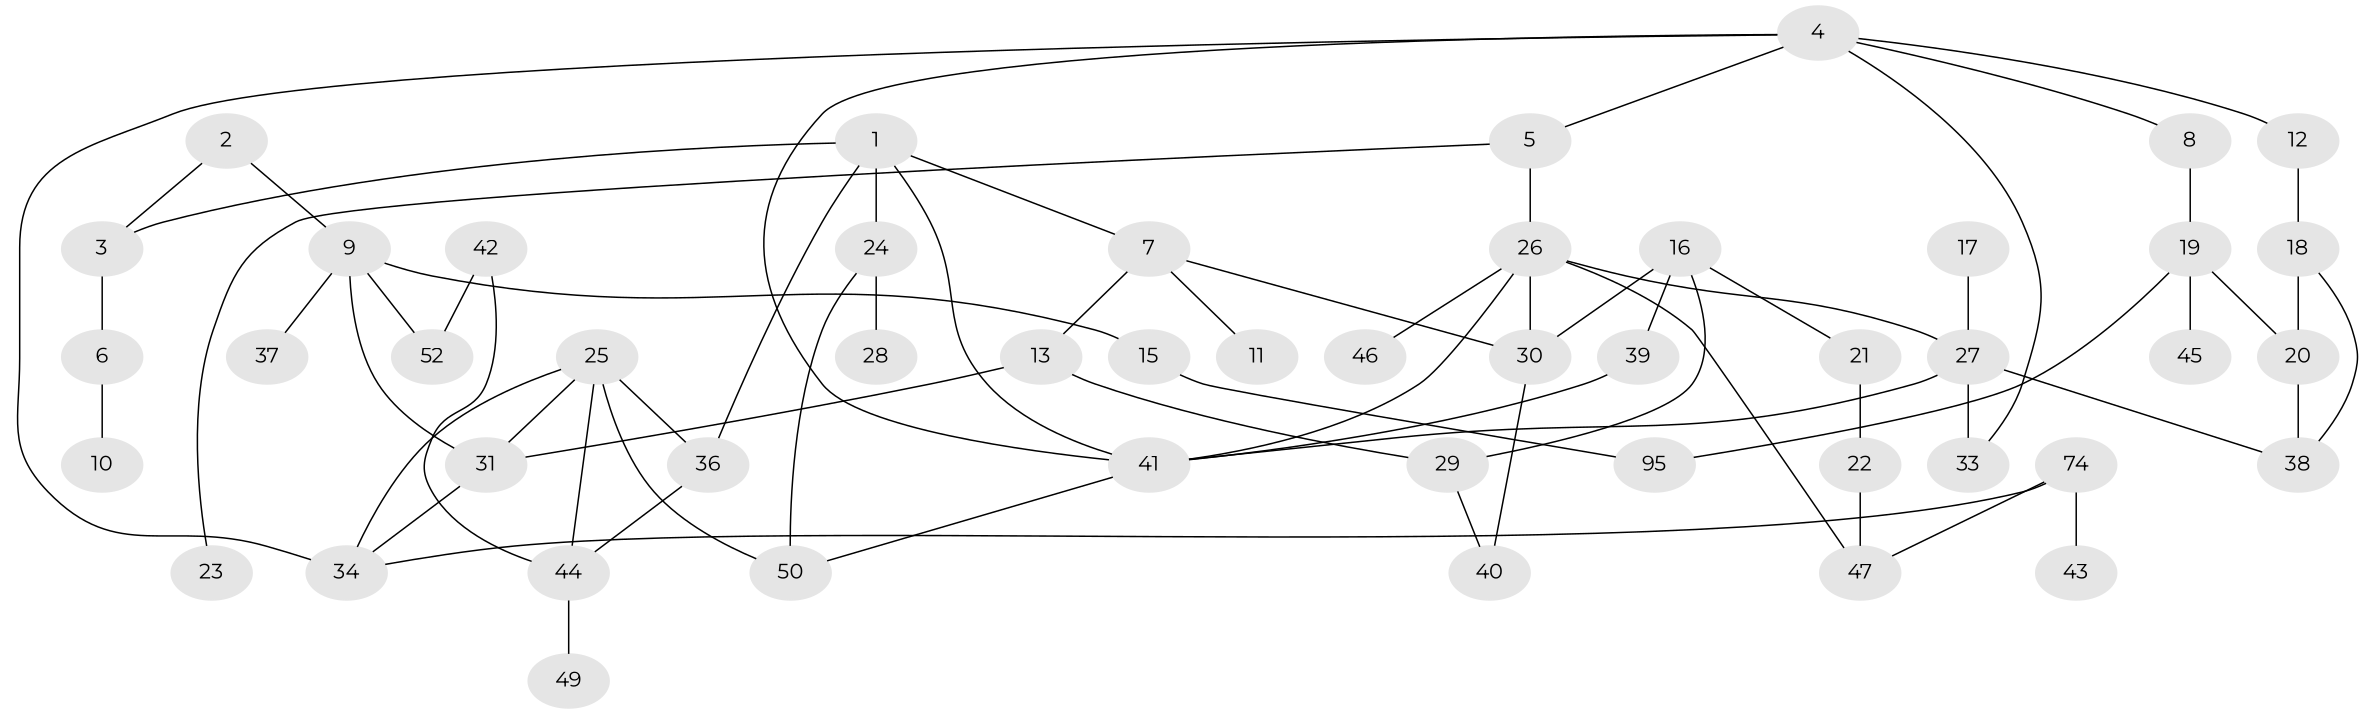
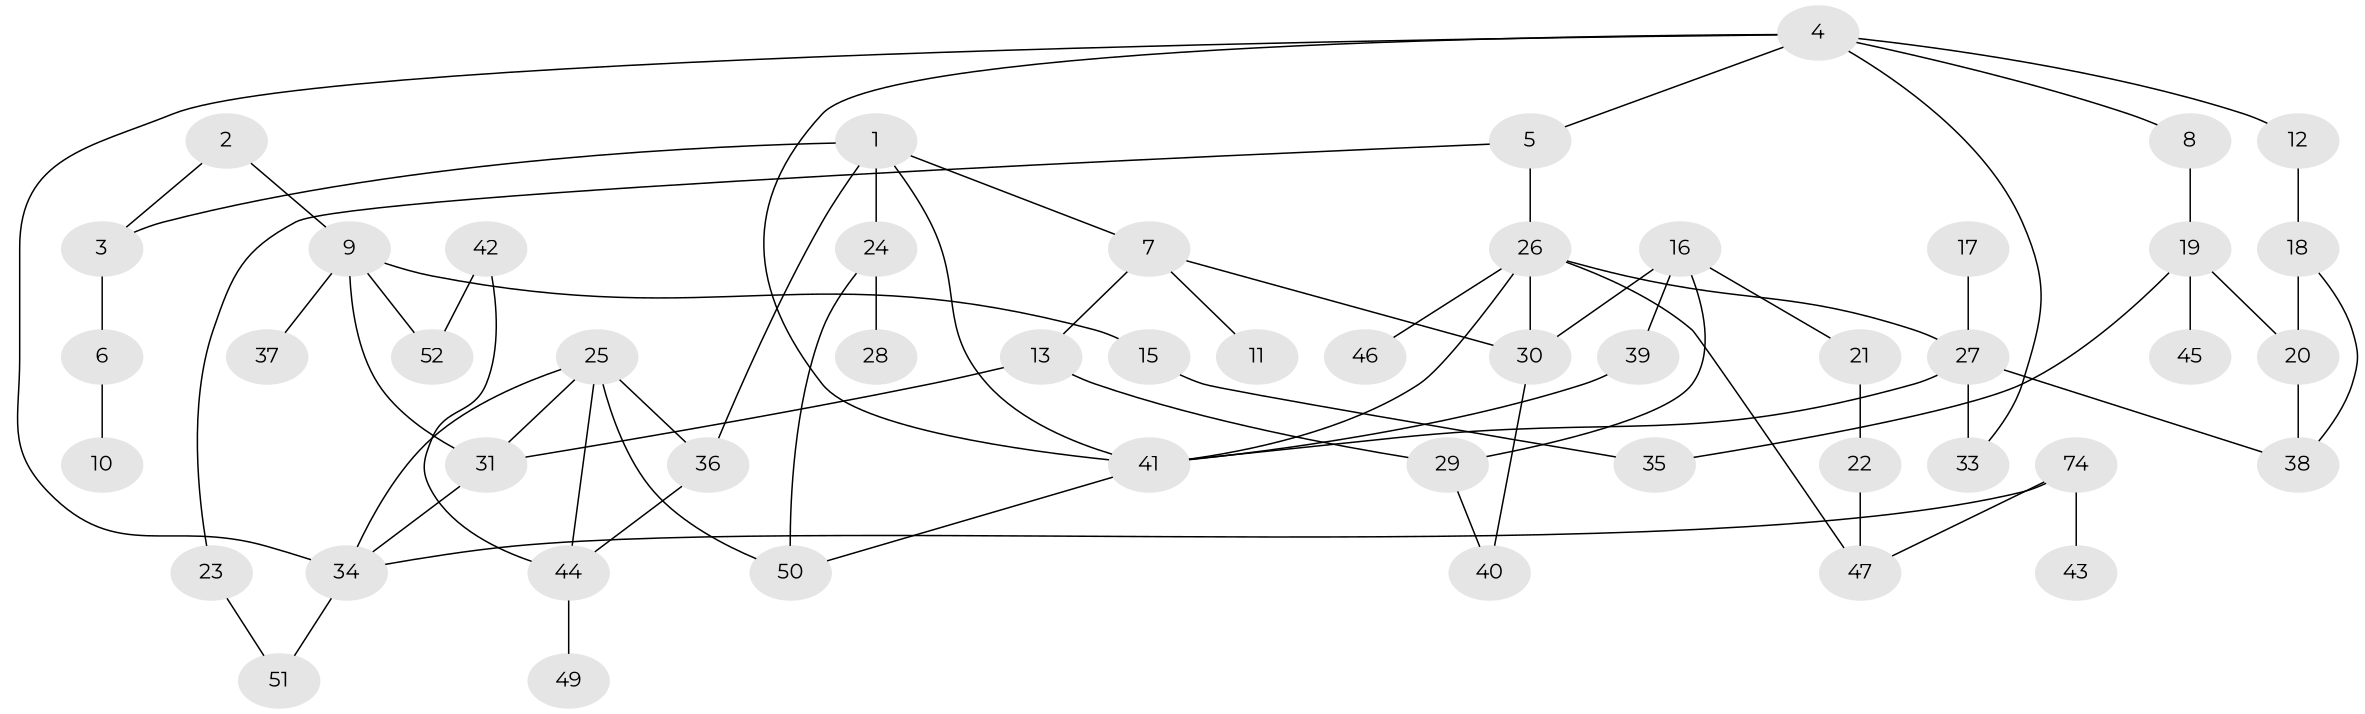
  graph {
    fontname=Montserrat
    node [color=gray90 fontname=Montserrat style=filled]
    edge [fontname=Montserrat weight=1.0]
    1
    3
    7
    24
    36
    41
    6
    11
    13
    30
    28
    50
    44
    2
    9
    15
    31
    37
    52
    10
    4
    5
    8
    12
    33
    34
    23
    26
    19
    18
+   51
    47
    27
    46
    29
    40
-   35 [label=95]
+   35
    20
    45
    38
    n41 [label=74]
    43
    16
    21
    39
    22
    17
    25
    49
    42
    1 -- 3
    1 -- 7
    1 -- 24
    1 -- 36
    1 -- 41
    3 -- 6
    7 -- 11
    7 -- 13
    7 -- 30
    24 -- 28
    24 -- 50
    36 -- 44
    41 -- 50
    6 -- 10
    13 -- 31
    13 -- 29
    30 -- 40
    44 -- 49
    2 -- 3
    2 -- 9
    9 -- 15
    9 -- 31
    9 -- 37
    9 -- 52
    15 -- 35
    31 -- 34
    4 -- 41
    4 -- 5
    4 -- 8
    4 -- 12
    4 -- 33
    4 -- 34
    5 -- 23
    5 -- 26
    8 -- 19
    12 -- 18
+   34 -- 51
+   23 -- 51
    26 -- 41
    26 -- 30
    26 -- 47
    26 -- 27
    26 -- 46
    19 -- 35
    19 -- 20 [weight=2.0]
    19 -- 45
    18 -- 20
    18 -- 38
    27 -- 41
    27 -- 33
    27 -- 38
    29 -- 40
    20 -- 38
    n41 -- 34
    n41 -- 47
    n41 -- 43
    16 -- 30
    16 -- 29
    16 -- 21
    16 -- 39
    21 -- 22
    39 -- 41
    22 -- 47
    17 -- 27
    25 -- 36
    25 -- 50
    25 -- 44
    25 -- 31
    25 -- 34
    42 -- 44
    42 -- 52
  }
